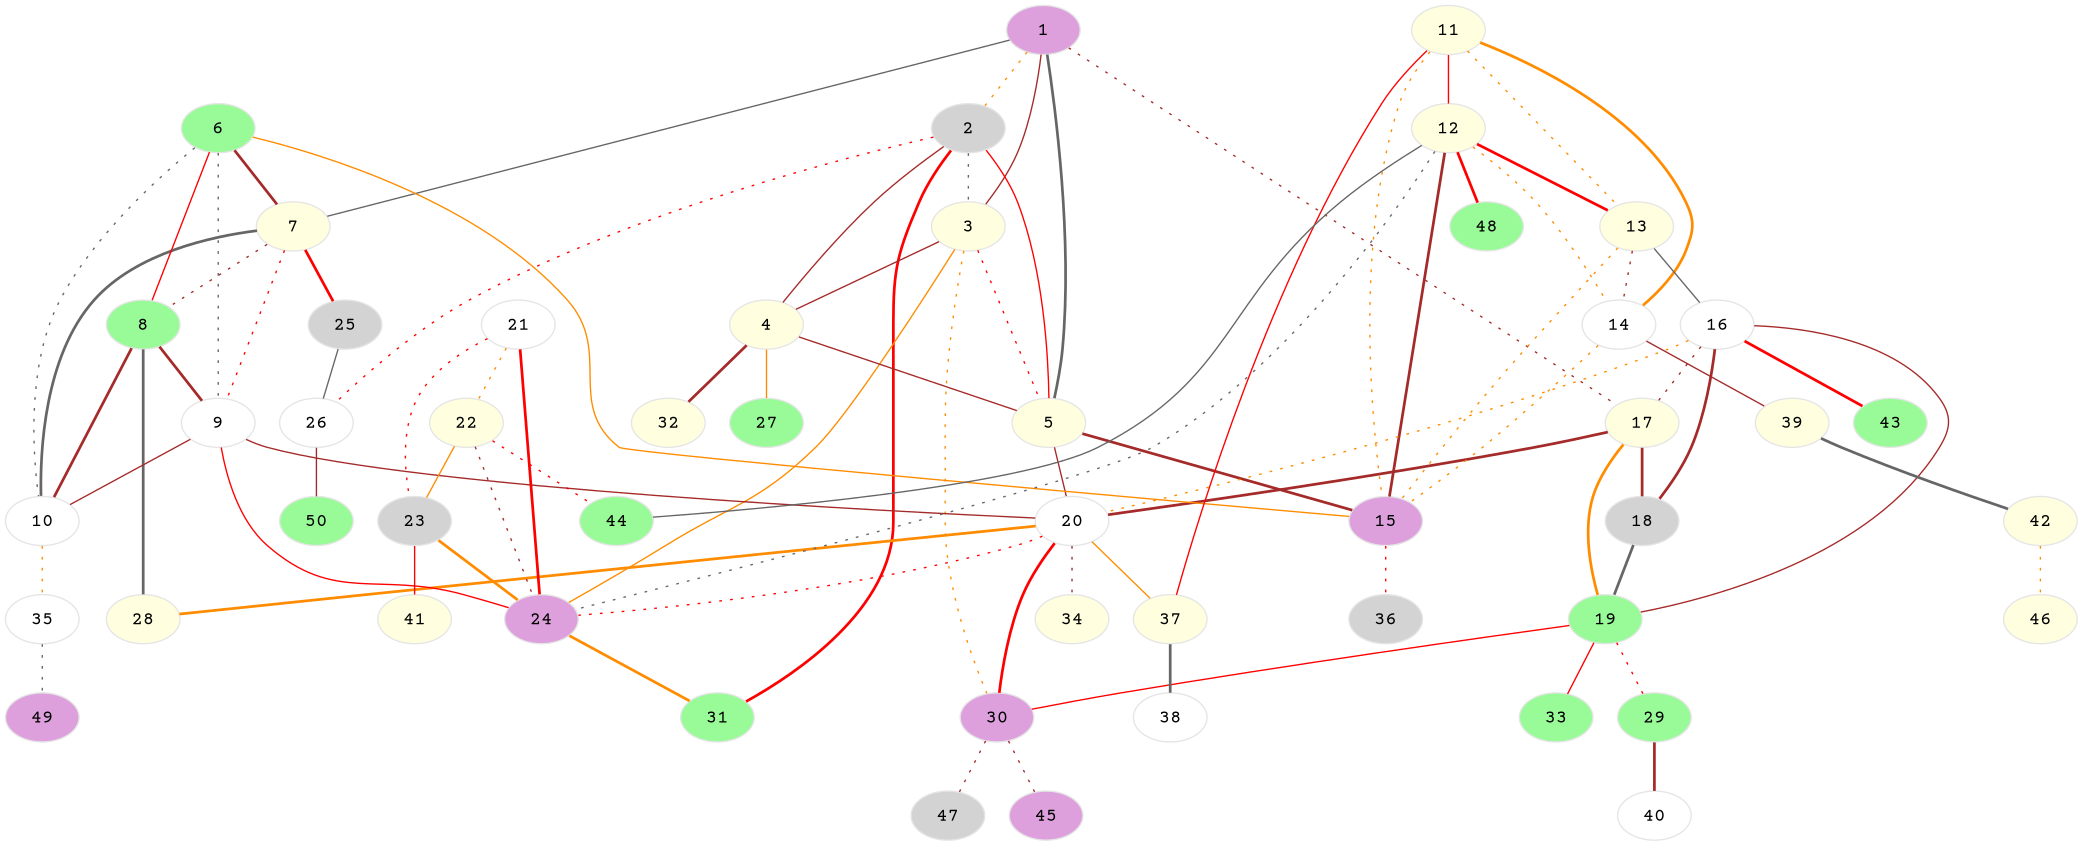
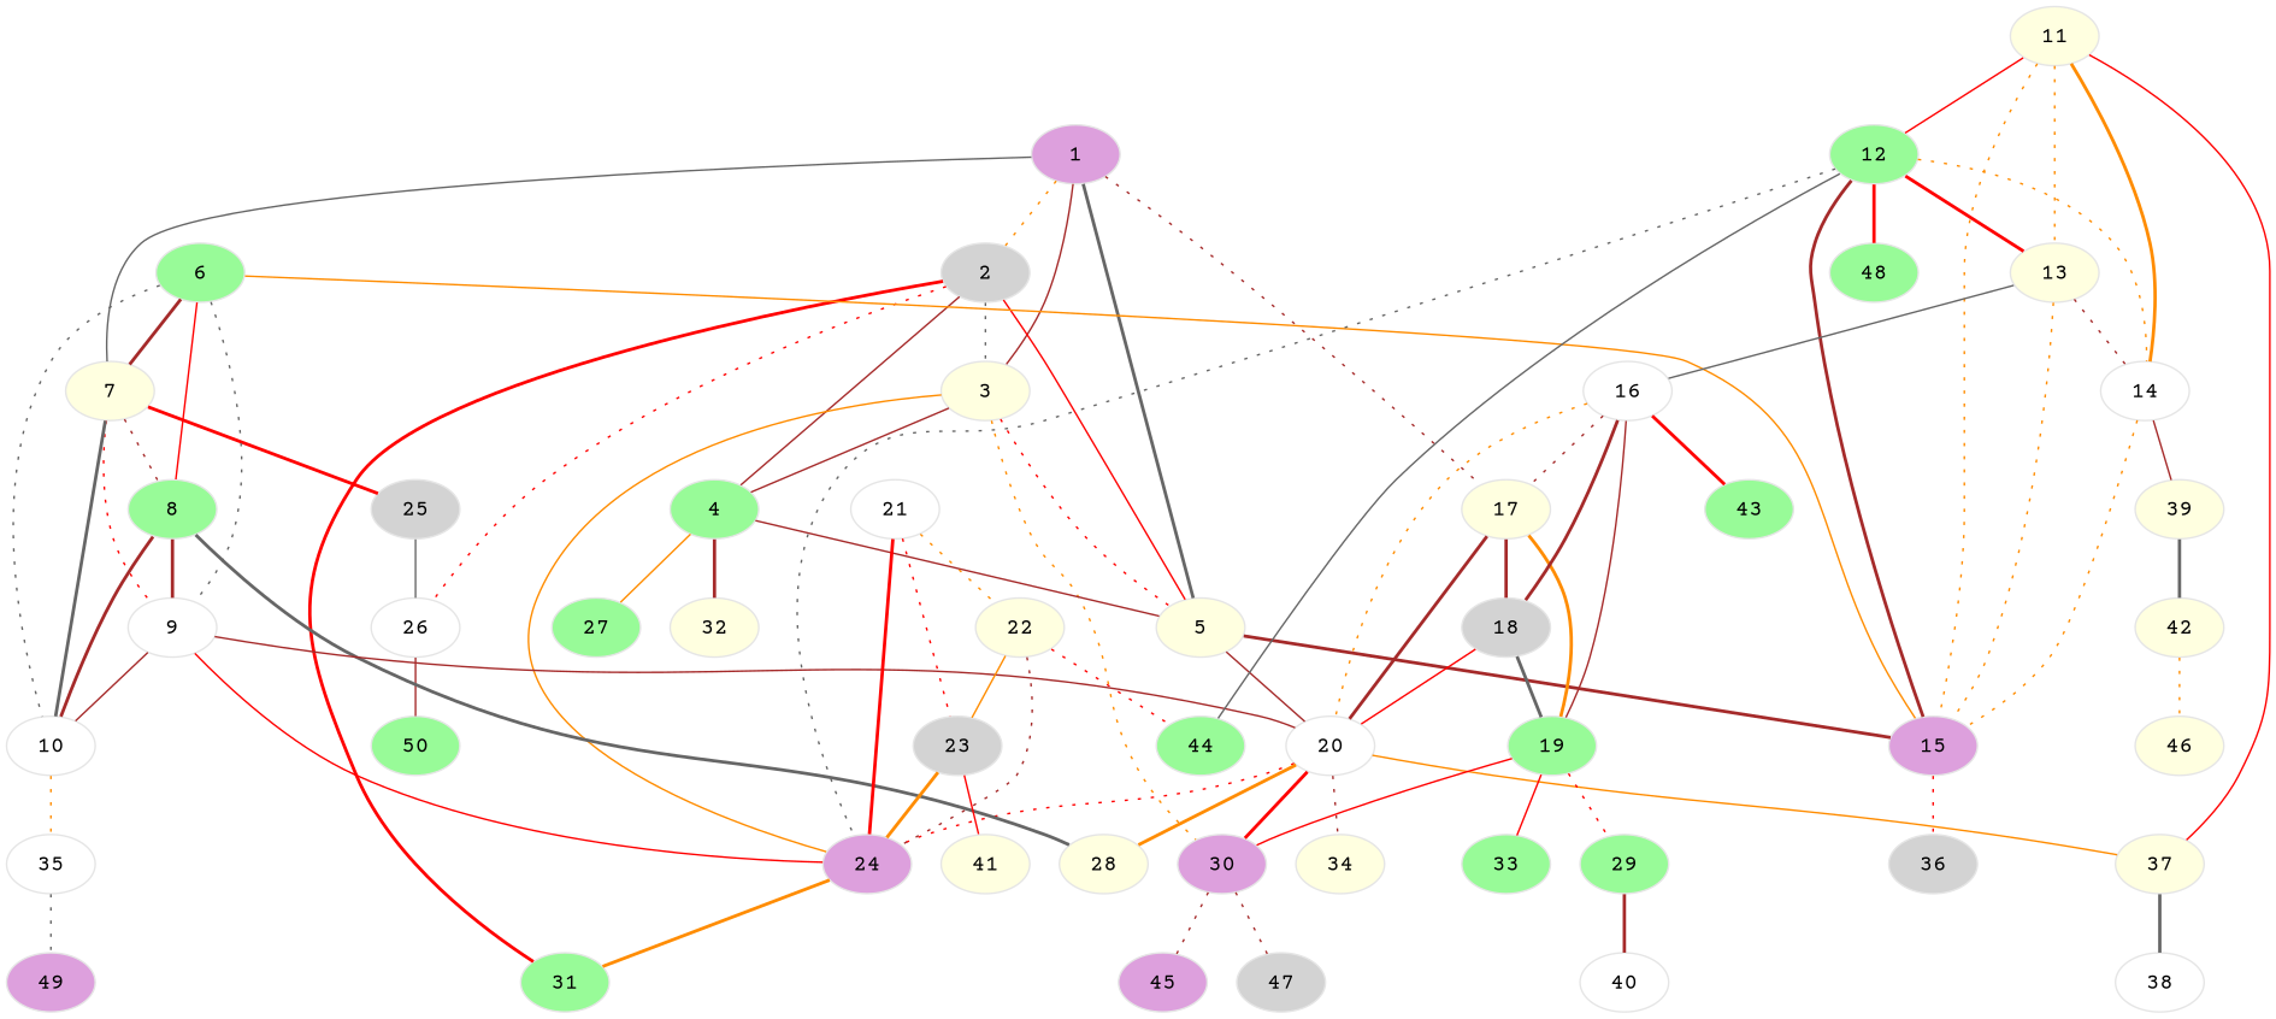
  graph {
    fontname="Courier Prime"
    node [color=gray90 fillcolor=lightyellow fontname="Courier Prime" style=filled]
    edge [color=brown fontname="Courier Prime" style=dotted weight=1.0]
    1 [fillcolor=plum]
    2 [fillcolor=lightgrey]
    3
    5
    7
    17
-   4
+   4 [fillcolor=palegreen]
    26 [fillcolor=white]
    31 [fillcolor=palegreen]
    24 [fillcolor=plum]
    30 [fillcolor=plum]
    27 [fillcolor=palegreen]
    32
    15 [fillcolor=plum]
    20 [fillcolor=white]
    8 [fillcolor=palegreen]
    9 [fillcolor=white]
    10 [fillcolor=white]
    25 [fillcolor=lightgrey]
    18 [fillcolor=lightgrey]
    19 [fillcolor=palegreen]
    50 [fillcolor=palegreen]
    45 [fillcolor=plum]
    47 [fillcolor=lightgrey]
    36 [fillcolor=lightgrey]
    28
    37
    34
    6 [fillcolor=palegreen]
    35 [fillcolor=white]
    49 [fillcolor=plum]
    11
-   12
+   12 [fillcolor=palegreen]
    13
    14 [fillcolor=white]
    44 [fillcolor=palegreen]
    48 [fillcolor=palegreen]
    16 [fillcolor=white]
    39
    38 [fillcolor=white]
    43 [fillcolor=palegreen]
    42
    29 [fillcolor=palegreen]
    33 [fillcolor=palegreen]
    40 [fillcolor=white]
    21 [fillcolor=white]
    22
    23 [fillcolor=lightgrey]
    41
    46
    1 -- 2 [color=darkorange]
    1 -- 3 [style=solid]
    1 -- 5 [color=gray40 style=bold]
    1 -- 7 [color=gray40 style=solid]
    1 -- 17
    2 -- 3 [color=gray40]
    2 -- 5 [color=red style=solid weight=3.0]
    2 -- 4 [style=solid]
    2 -- 26 [color=red]
    2 -- 31 [color=red style=bold]
    3 -- 5 [color=red]
    3 -- 4 [style=solid]
    3 -- 24 [color=darkorange style=solid]
    3 -- 30 [color=darkorange]
    5 -- 15 [style=bold]
    5 -- 20 [style=solid]
    7 -- 8
    7 -- 9 [color=red]
    7 -- 10 [color=gray40 style=bold]
    7 -- 25 [color=red style=bold weight=2.0]
    17 -- 20 [style=bold]
    17 -- 18 [style=bold weight=6.0]
    17 -- 19 [color=darkorange style=bold]
    4 -- 5 [style=solid]
    4 -- 27 [color=darkorange style=solid]
    4 -- 32 [style=bold]
    26 -- 50 [style=solid]
    24 -- 31 [color=darkorange style=bold]
    30 -- 45
    30 -- 47
    15 -- 36 [color=red]
    20 -- 24 [color=red weight=2.0]
    20 -- 30 [color=red style=bold]
    20 -- 28 [color=darkorange style=bold]
    20 -- 37 [color=darkorange style=solid]
    20 -- 34 [weight=2.0]
    8 -- 9 [style=bold]
    8 -- 10 [style=bold]
    8 -- 28 [color=gray40 style=bold weight=2.0]
    9 -- 24 [color=red style=solid]
    9 -- 20 [style=solid]
    9 -- 10 [style=solid]
    10 -- 35 [color=darkorange]
    25 -- 26 [color=gray40 style=solid]
+   18 -- 20 [color=red style=solid]
    18 -- 19 [color=gray40 style=bold]
    19 -- 30 [color=red style=solid]
    19 -- 29 [color=red]
    19 -- 33 [color=red style=solid]
    37 -- 38 [color=gray40 style=bold]
    6 -- 7 [style=bold]
    6 -- 15 [color=darkorange style=solid]
    6 -- 8 [color=red style=solid]
    6 -- 9 [color=gray40]
    6 -- 10 [color=gray40]
    35 -- 49 [color=gray40]
    11 -- 15 [color=darkorange]
    11 -- 37 [color=red style=solid]
    11 -- 12 [color=red style=solid]
    11 -- 13 [color=darkorange]
    11 -- 14 [color=darkorange style=bold]
    12 -- 24 [color=gray40]
    12 -- 15 [style=bold]
    12 -- 13 [color=red style=bold]
    12 -- 14 [color=darkorange]
    12 -- 44 [color=gray40 style=solid]
    12 -- 48 [color=red style=bold]
    13 -- 15 [color=darkorange]
    13 -- 14
    13 -- 16 [color=gray40 style=solid]
    14 -- 15 [color=darkorange]
    14 -- 39 [style=solid]
    16 -- 17
    16 -- 20 [color=darkorange]
    16 -- 18 [style=bold]
    16 -- 19 [style=solid]
    16 -- 43 [color=red style=bold]
    39 -- 42 [color=gray40 style=bold]
    42 -- 46 [color=darkorange]
    29 -- 40 [style=bold]
    21 -- 24 [color=red style=bold weight=5.0]
    21 -- 22 [color=darkorange]
    21 -- 23 [color=red]
    22 -- 24 [weight=2.0]
    22 -- 44 [color=red weight=4.0]
    22 -- 23 [color=darkorange style=solid]
    23 -- 24 [color=darkorange style=bold weight=2.0]
    23 -- 41 [color=red style=solid weight=2.0]
  }
